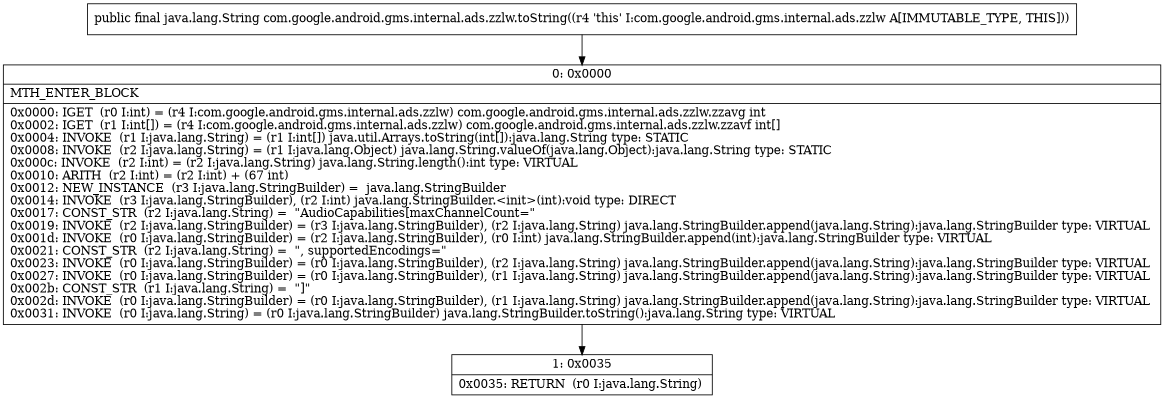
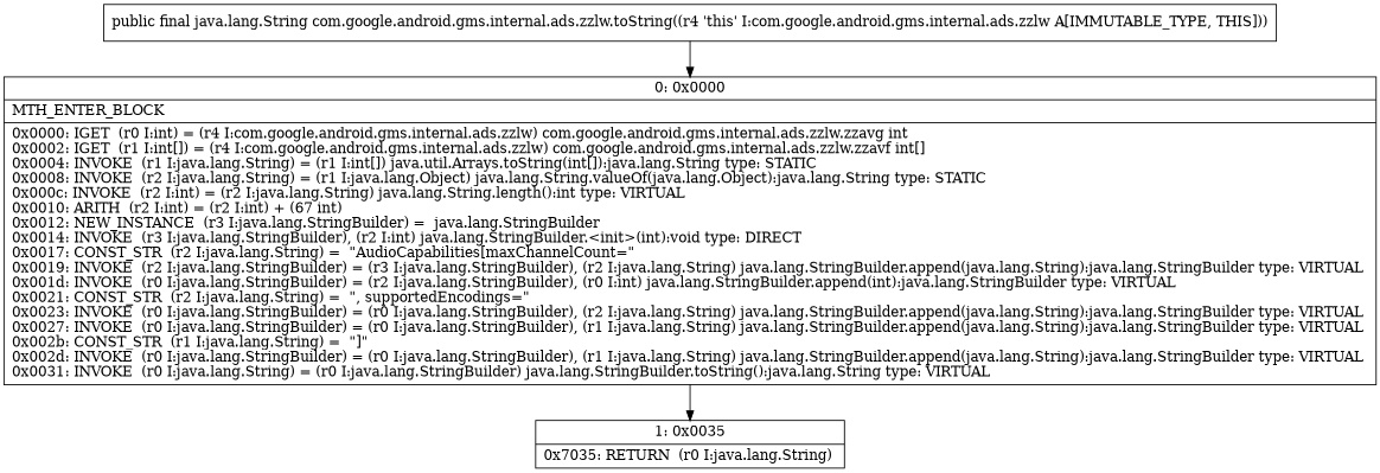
  digraph {
    node [shape=record]
    n1 [label="{0\:\ 0x0000|MTH_ENTER_BLOCK\l|0x0000: IGET  (r0 I:int) = (r4 I:com.google.android.gms.internal.ads.zzlw) com.google.android.gms.internal.ads.zzlw.zzavg int \l0x0002: IGET  (r1 I:int[]) = (r4 I:com.google.android.gms.internal.ads.zzlw) com.google.android.gms.internal.ads.zzlw.zzavf int[] \l0x0004: INVOKE  (r1 I:java.lang.String) = (r1 I:int[]) java.util.Arrays.toString(int[]):java.lang.String type: STATIC \l0x0008: INVOKE  (r2 I:java.lang.String) = (r1 I:java.lang.Object) java.lang.String.valueOf(java.lang.Object):java.lang.String type: STATIC \l0x000c: INVOKE  (r2 I:int) = (r2 I:java.lang.String) java.lang.String.length():int type: VIRTUAL \l0x0010: ARITH  (r2 I:int) = (r2 I:int) + (67 int) \l0x0012: NEW_INSTANCE  (r3 I:java.lang.StringBuilder) =  java.lang.StringBuilder \l0x0014: INVOKE  (r3 I:java.lang.StringBuilder), (r2 I:int) java.lang.StringBuilder.\<init\>(int):void type: DIRECT \l0x0017: CONST_STR  (r2 I:java.lang.String) =  \"AudioCapabilities[maxChannelCount=\" \l0x0019: INVOKE  (r2 I:java.lang.StringBuilder) = (r3 I:java.lang.StringBuilder), (r2 I:java.lang.String) java.lang.StringBuilder.append(java.lang.String):java.lang.StringBuilder type: VIRTUAL \l0x001d: INVOKE  (r0 I:java.lang.StringBuilder) = (r2 I:java.lang.StringBuilder), (r0 I:int) java.lang.StringBuilder.append(int):java.lang.StringBuilder type: VIRTUAL \l0x0021: CONST_STR  (r2 I:java.lang.String) =  \", supportedEncodings=\" \l0x0023: INVOKE  (r0 I:java.lang.StringBuilder) = (r0 I:java.lang.StringBuilder), (r2 I:java.lang.String) java.lang.StringBuilder.append(java.lang.String):java.lang.StringBuilder type: VIRTUAL \l0x0027: INVOKE  (r0 I:java.lang.StringBuilder) = (r0 I:java.lang.StringBuilder), (r1 I:java.lang.String) java.lang.StringBuilder.append(java.lang.String):java.lang.StringBuilder type: VIRTUAL \l0x002b: CONST_STR  (r1 I:java.lang.String) =  \"]\" \l0x002d: INVOKE  (r0 I:java.lang.StringBuilder) = (r0 I:java.lang.StringBuilder), (r1 I:java.lang.String) java.lang.StringBuilder.append(java.lang.String):java.lang.StringBuilder type: VIRTUAL \l0x0031: INVOKE  (r0 I:java.lang.String) = (r0 I:java.lang.StringBuilder) java.lang.StringBuilder.toString():java.lang.String type: VIRTUAL \l}"]
-   n2 [label="{1\:\ 0x0035|0x0035: RETURN  (r0 I:java.lang.String) \l}"]
+   n2 [label="{1\:\ 0x0035|0x7035: RETURN  (r0 I:java.lang.String) \l}"]
    n3 [label="{public final java.lang.String com.google.android.gms.internal.ads.zzlw.toString((r4 'this' I:com.google.android.gms.internal.ads.zzlw A[IMMUTABLE_TYPE, THIS])) }"]
    n1 -> n2
    n3 -> n1
  }
